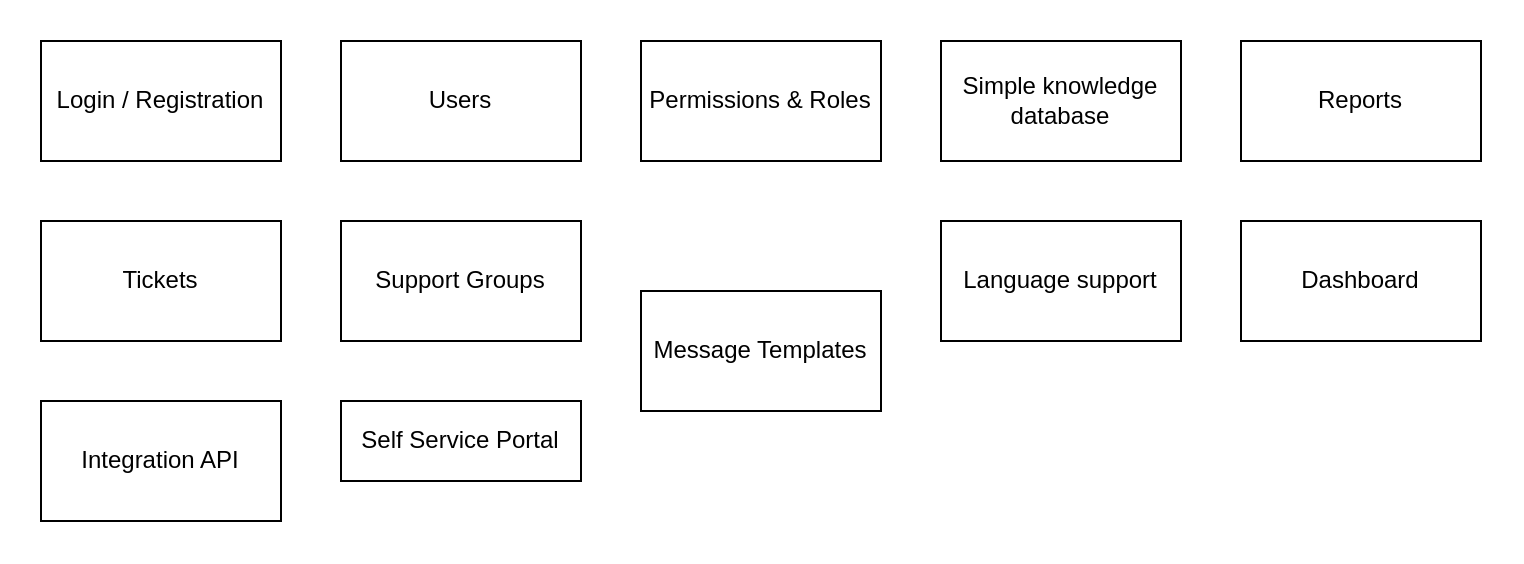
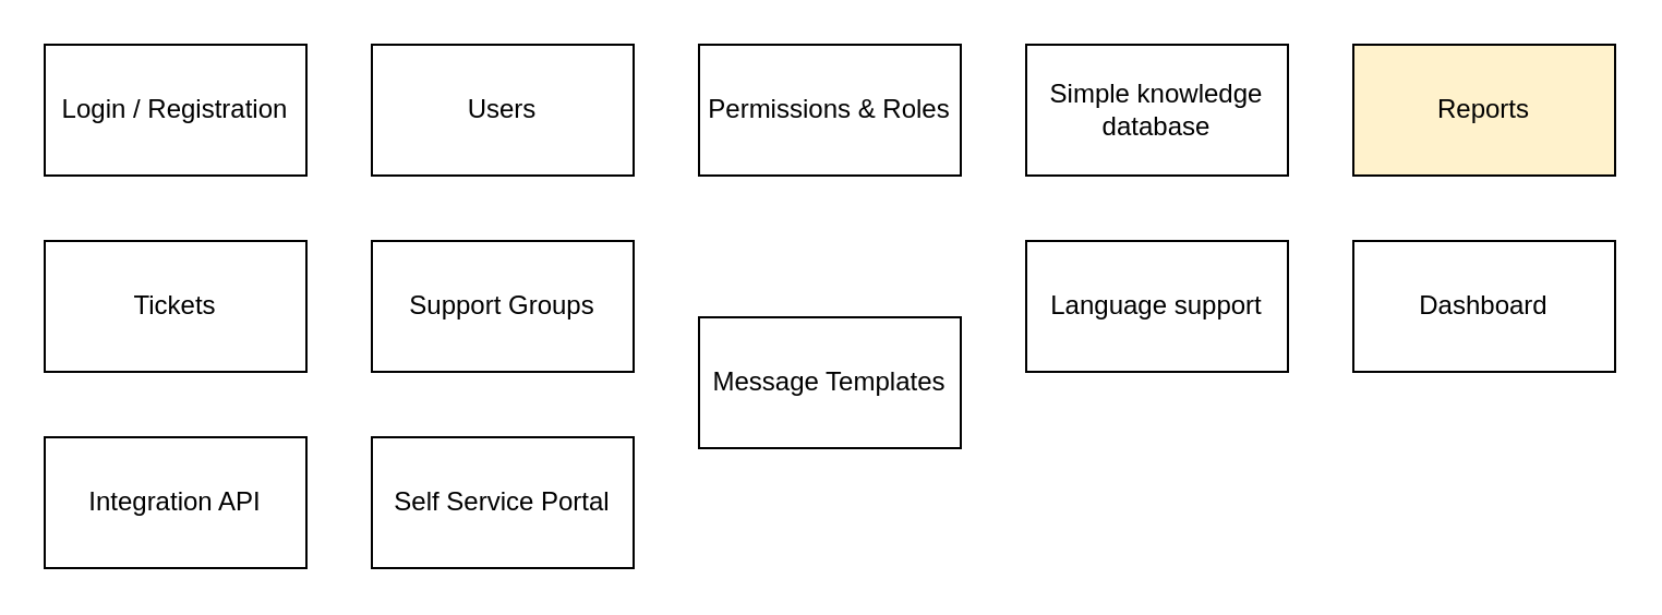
  <mxCell id="0" />
  <mxCell id="1" parent="0" />
  <mxCell id="2" value="Login / Registration" style="rounded=0;whiteSpace=wrap;html=1;" parent="1" vertex="1"><mxGeometry x="20" y="20" width="120" height="60" as="geometry" /></mxCell>
  <mxCell id="3" value="Users" style="rounded=0;whiteSpace=wrap;html=1;" parent="1" vertex="1"><mxGeometry x="170" y="20" width="120" height="60" as="geometry" /></mxCell>
  <mxCell id="4" value="Permissions &amp;amp; Roles" style="rounded=0;whiteSpace=wrap;html=1;" parent="1" vertex="1"><mxGeometry x="320" y="20" width="120" height="60" as="geometry" /></mxCell>
  <mxCell id="5" value="&lt;div&gt;Tickets&lt;/div&gt;" style="rounded=0;whiteSpace=wrap;html=1;" parent="1" vertex="1"><mxGeometry x="20" y="110" width="120" height="60" as="geometry" /></mxCell>
  <mxCell id="6" value="Support Groups" style="rounded=0;whiteSpace=wrap;html=1;" parent="1" vertex="1"><mxGeometry x="170" y="110" width="120" height="60" as="geometry" /></mxCell>
  <mxCell id="7" value="Message Templates" style="rounded=0;whiteSpace=wrap;html=1;" parent="1" vertex="1"><mxGeometry x="320" y="145" width="120" height="60" as="geometry" /></mxCell>
  <mxCell id="8" value="&lt;div&gt;Language support&lt;/div&gt;" style="rounded=0;whiteSpace=wrap;html=1;" parent="1" vertex="1"><mxGeometry x="470" y="110" width="120" height="60" as="geometry" /></mxCell>
  <mxCell id="9" value="Simple knowledge database" style="rounded=0;whiteSpace=wrap;html=1;" parent="1" vertex="1"><mxGeometry x="470" y="20" width="120" height="60" as="geometry" /></mxCell>
- <mxCell id="10" value="&lt;div&gt;Reports&lt;/div&gt;" style="rounded=0;whiteSpace=wrap;html=1;" parent="1" vertex="1"><mxGeometry x="620" y="20" width="120" height="60" as="geometry" /></mxCell>
+ <mxCell id="10" value="&lt;div&gt;Reports&lt;/div&gt;" style="rounded=0;whiteSpace=wrap;html=1;fillColor=#fff2cc;" parent="1" vertex="1"><mxGeometry x="620" y="20" width="120" height="60" as="geometry" /></mxCell>
  <mxCell id="11" value="Integration API" style="rounded=0;whiteSpace=wrap;html=1;" parent="1" vertex="1"><mxGeometry x="20" y="200" width="120" height="60" as="geometry" /></mxCell>
  <mxCell id="12" value="Dashboard" style="rounded=0;whiteSpace=wrap;html=1;" parent="1" vertex="1"><mxGeometry x="620" y="110" width="120" height="60" as="geometry" /></mxCell>
- <mxCell id="13" value="Self Service Portal" style="rounded=0;whiteSpace=wrap;html=1;" vertex="1" parent="1"><mxGeometry x="170" y="200" width="120" height="40" as="geometry" /></mxCell>
+ <mxCell id="13" value="Self Service Portal" style="rounded=0;whiteSpace=wrap;html=1;" vertex="1" parent="1"><mxGeometry x="170" y="200" width="120" height="60" as="geometry" /></mxCell>
